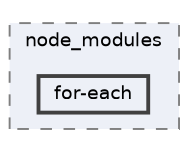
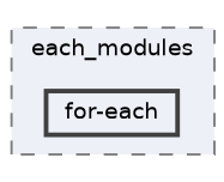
  digraph {
    compound=true
    rankdir=LR
    n1 [color=grey25 fillcolor="#edf0f7" fontname=Helvetica fontsize=10 height=0.2 label="for-each" shape=box style="filled,bold" width=0.4]
    subgraph cluster_1 {
      bgcolor="#edf0f7"
      fontname=Helvetica
      fontsize=10
-     label=node_modules
+     label=each_modules
      pencolor=grey50
      style="filled,dashed"
      n1
    }
  }
